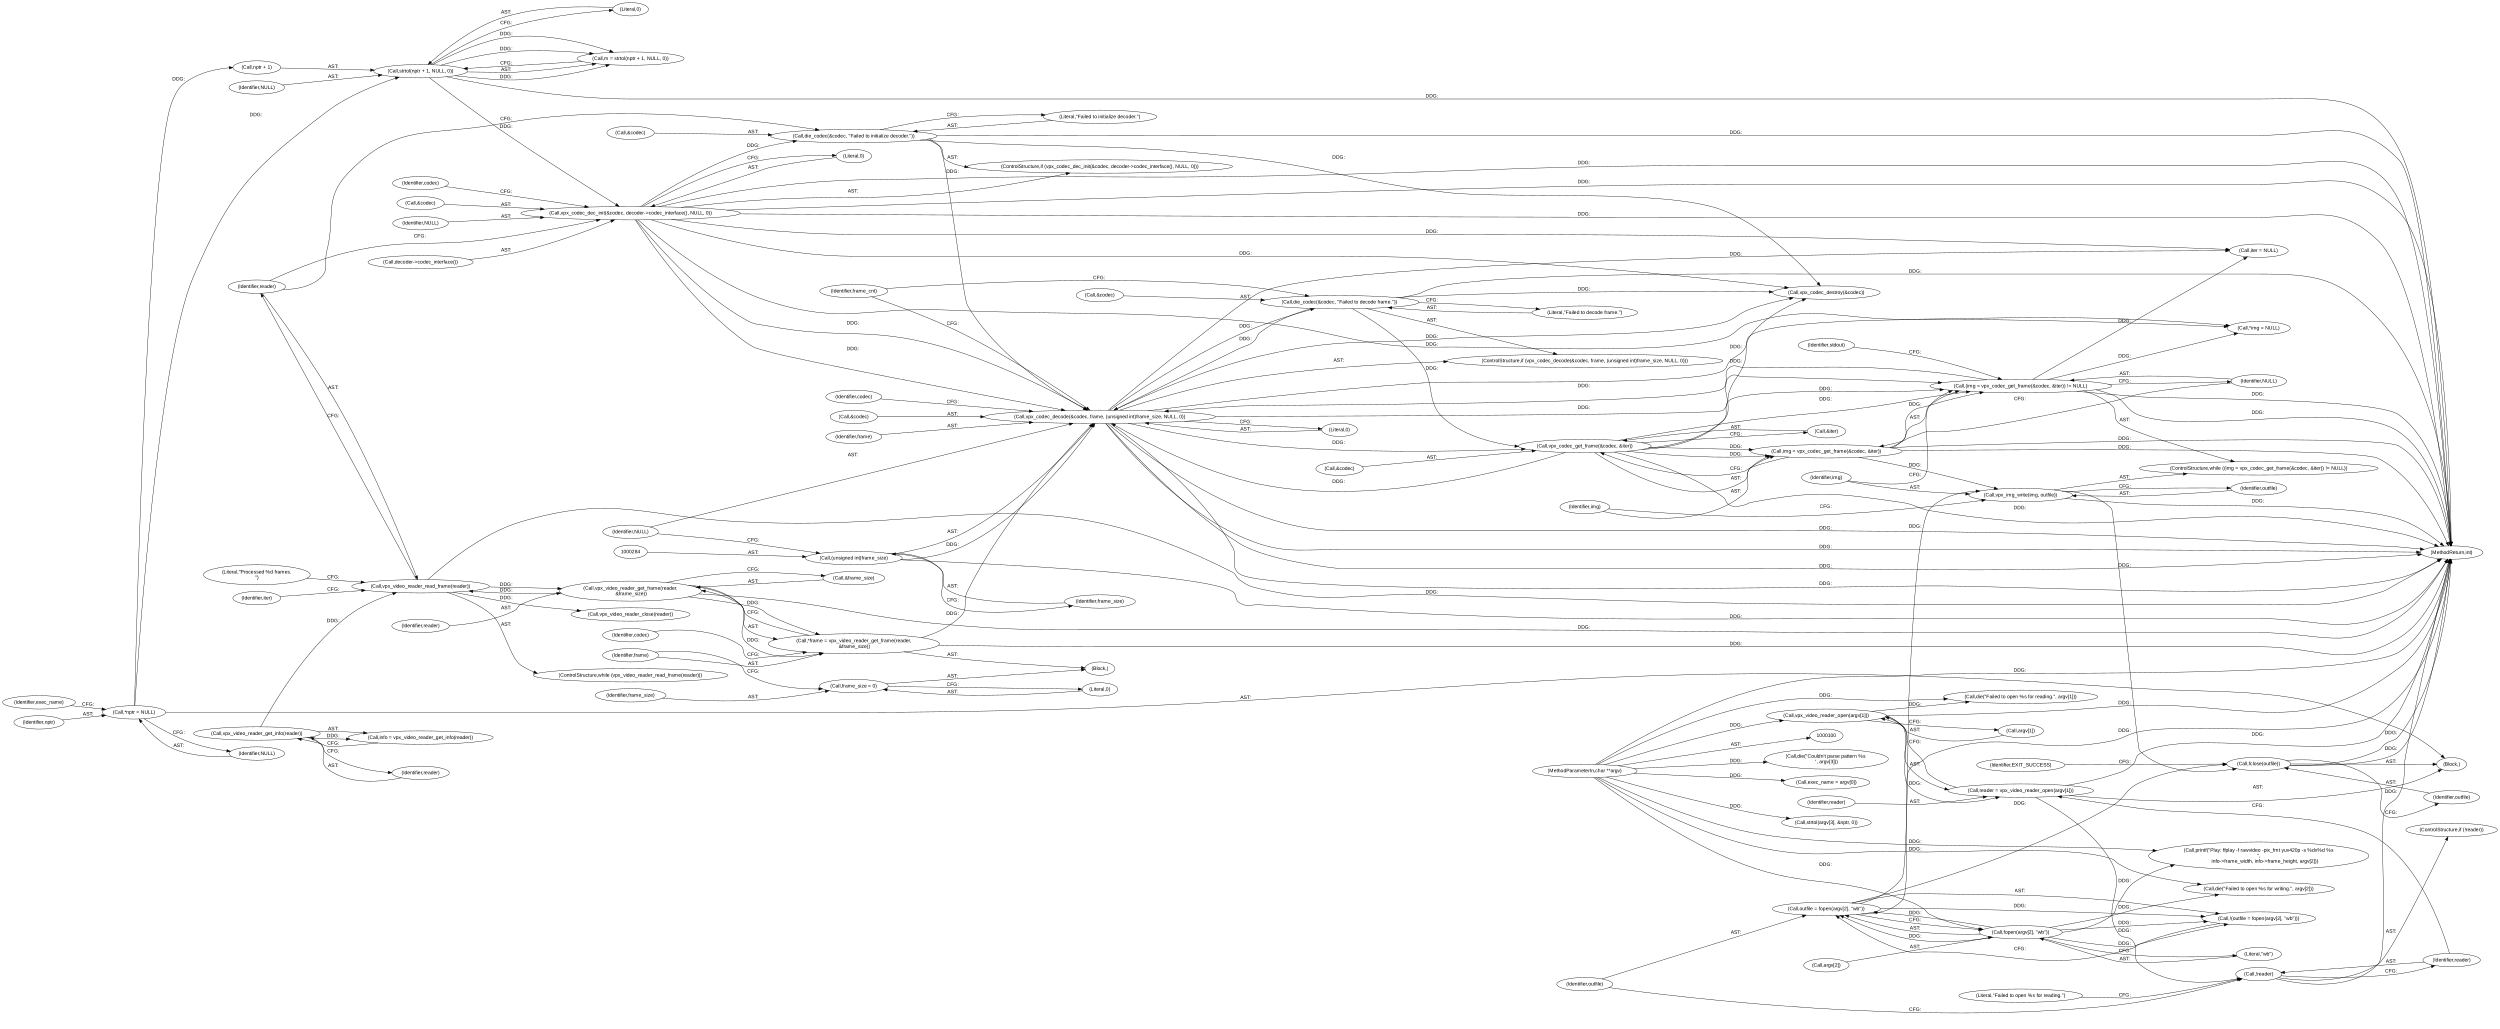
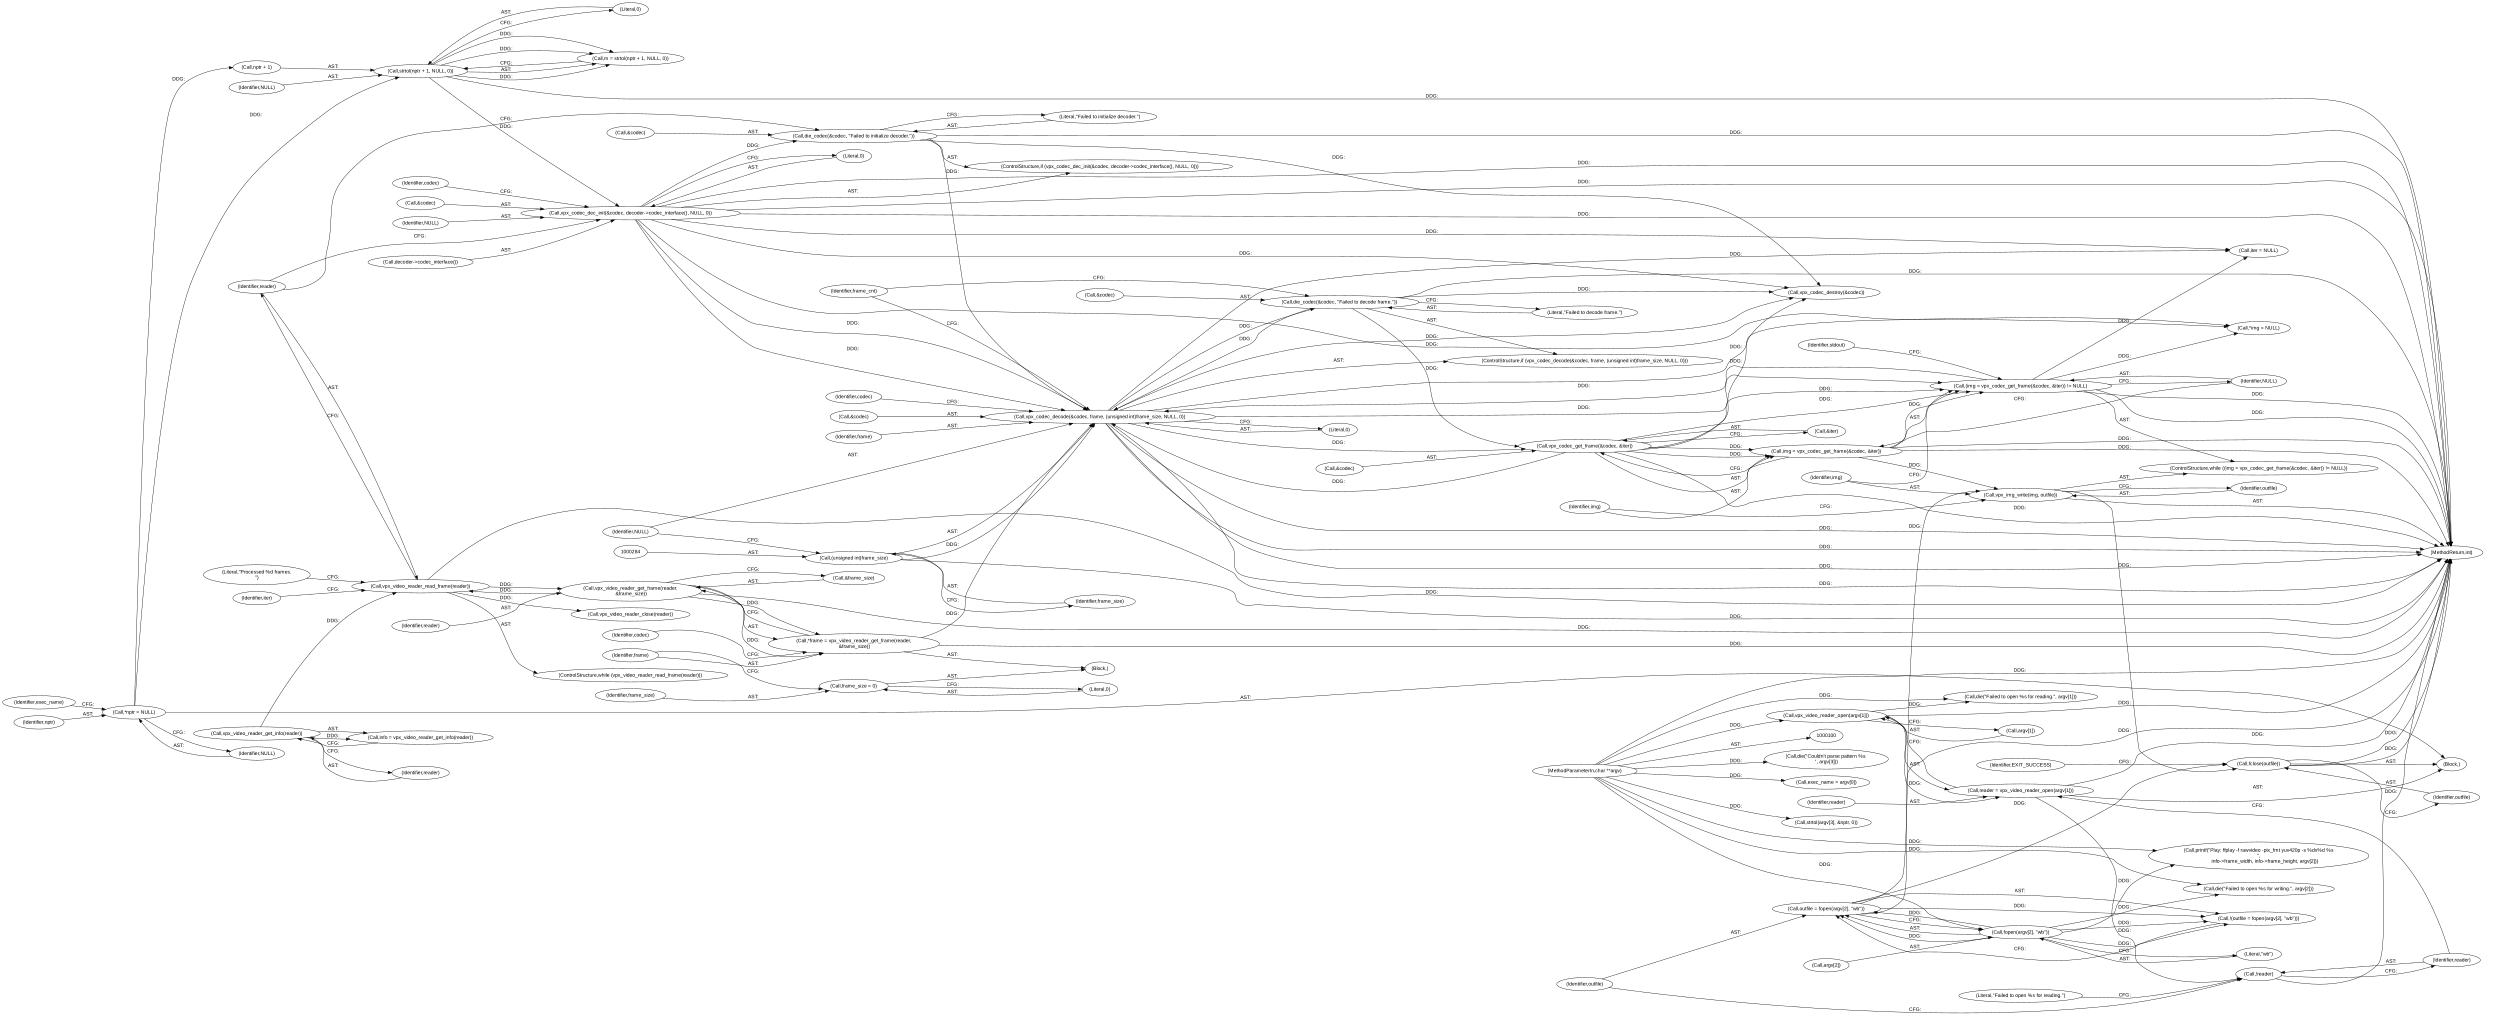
  digraph {
    fontname="Liberation Sans"
    rankdir=LR
    node [fontname="Liberation Sans"]
    edge [fontname="Liberation Sans"]
    n1 [label="(Call,fclose(outfile))"]
    n2 [label="(Identifier,outfile)"]
    n3 [label="(MethodReturn,int)"]
    n4 [label="(Block,)"]
    n5 [label="(Call,outfile = fopen(argv[2], \"wb\"))"]
    n6 [label="(Call,fopen(argv[2], \"wb\"))"]
    n7 [label="(Call,vpx_img_write(img, outfile))"]
    n8 [label="(Call,!(outfile = fopen(argv[2], \"wb\")))"]
    n9 [label="(Literal,\"wb\")"]
    n10 [label="(Call,die(\"Failed to open %s for writing.\", argv[2]))"]
    n11 [label="(Call,printf(\"Play: ffplay -f rawvideo -pix_fmt yuv420p -s %dx%d %s\n\",\n         info->frame_width, info->frame_height, argv[2]))"]
    n12 [label="(ControlStructure,while ((img = vpx_codec_get_frame(&codec, &iter)) != NULL))"]
    n13 [label="(Identifier,outfile)"]
    n14 [label="(MethodParameterIn,char **argv)"]
    n15 [label="(Call,vpx_video_reader_open(argv[1]))"]
    n16 [label="(Call,die(\"Couldn't parse pattern %s.\n\", argv[3]))"]
    n17 [label="(Call,exec_name = argv[0])"]
    n18 [label="(Call,die(\"Failed to open %s for reading.\", argv[1]))"]
    n19 [label="(Call,strtol(argv[3], &nptr, 0))"]
    1000100
    n21 [label="(Call,reader = vpx_video_reader_open(argv[1]))"]
    n22 [label="(Call,argv[1])"]
    n23 [label="(Call,img = vpx_codec_get_frame(&codec, &iter))"]
    n24 [label="(Call,vpx_codec_get_frame(&codec, &iter))"]
    n25 [label="(Call,(img = vpx_codec_get_frame(&codec, &iter)) != NULL)"]
    n26 [label="(Call,vpx_codec_decode(&codec, frame, (unsigned int)frame_size, NULL, 0))"]
    n27 [label="(Call,&iter)"]
    n28 [label="(Call,vpx_codec_destroy(&codec))"]
    n29 [label="(Call,*img = NULL)"]
    n30 [label="(Call,iter = NULL)"]
    n31 [label="(Identifier,NULL)"]
    n32 [label="(Call,die_codec(&codec, \"Failed to decode frame.\"))"]
    n33 [label="(Literal,0)"]
    n34 [label="(ControlStructure,if (vpx_codec_decode(&codec, frame, (unsigned int)frame_size, NULL, 0)))"]
    n35 [label="(Literal,\"Failed to decode frame.\")"]
    n36 [label="(Call,die_codec(&codec, \"Failed to initialize decoder.\"))"]
    n37 [label="(Literal,\"Failed to initialize decoder.\")"]
    n38 [label="(ControlStructure,if (vpx_codec_dec_init(&codec, decoder->codec_interface(), NULL, 0)))"]
    n39 [label="(Call,vpx_codec_dec_init(&codec, decoder->codec_interface(), NULL, 0))"]
    n40 [label="(Literal,0)"]
    n41 [label="(Call,strtol(nptr + 1, NULL, 0))"]
    n42 [label="(Call,m = strtol(nptr + 1, NULL, 0))"]
    n43 [label="(Literal,0)"]
    n44 [label="(Call,*nptr = NULL)"]
    n45 [label="(Identifier,NULL)"]
    n46 [label="(Call,nptr + 1)"]
    n47 [label="(Call,*frame = vpx_video_reader_get_frame(reader,\n &frame_size))"]
    n48 [label="(Call,vpx_video_reader_get_frame(reader,\n &frame_size))"]
    n49 [label="(Block,)"]
    n50 [label="(Call,vpx_video_reader_read_frame(reader))"]
    n51 [label="(Call,&frame_size)"]
    n52 [label="(Call,vpx_video_reader_close(reader))"]
    n53 [label="(ControlStructure,while (vpx_video_reader_read_frame(reader)))"]
    n54 [label="(Identifier,reader)"]
    n55 [label="(Call,vpx_video_reader_get_info(reader))"]
    n56 [label="(Call,info = vpx_video_reader_get_info(reader))"]
    n57 [label="(Identifier,reader)"]
    n58 [label="(Call,!reader)"]
    n59 [label="(Identifier,reader)"]
-   n60 [label="(ControlStructure,if (!reader))"]
    n61 [label="(Call,(unsigned int)frame_size)"]
    n62 [label="(Identifier,frame_size)"]
    n63 [label="(Call,frame_size = 0)"]
    n64 [label="(Literal,0)"]
    n65 [label="(Identifier,img)"]
    n66 [label="(Call,&codec)"]
    n67 [label="(Identifier,frame_cnt)"]
    n68 [label="(Call,&codec)"]
    n69 [label="(Literal,\"Processed %d frames.\n\")"]
    n70 [label="(Identifier,NULL)"]
    n71 [label="(Identifier,codec)"]
    n72 [label="(Identifier,exec_name)"]
    n73 [label="(Identifier,outfile)"]
    n74 [label="(Call,&codec)"]
    n75 [label="(Identifier,NULL)"]
    n76 [label="(Identifier,reader)"]
    n77 [label="(Identifier,frame)"]
    n78 [label="(Identifier,NULL)"]
    n79 [label="(Literal,\"Failed to open %s for reading.\")"]
    n80 [label="(Identifier,img)"]
    n81 [label="(Identifier,frame)"]
    n82 [label="(Identifier,codec)"]
    n83 [label="(Call,argv[2])"]
    n84 [label="(Call,decoder->codec_interface())"]
    n85 [label="(Identifier,iter)"]
    n86 [label="(Identifier,codec)"]
    n87 [label="(Identifier,stdout)"]
    n88 [label="(Identifier,EXIT_SUCCESS)"]
    n89 [label="(Identifier,reader)"]
    n90 [label="(Identifier,nptr)"]
    n91 [label="(Call,&codec)"]
    n92 [label="(Identifier,frame_size)"]
    n93 [label="(Call,&codec)"]
    1000284
    n1 -> n2 [label="CFG: "]
    n1 -> n3 [label="DDG: "]
    n1 -> n3 [label="DDG: "]
    n1 -> n4 [label="AST: "]
    n2 -> n1 [label="AST: "]
    n5 -> n1 [label="DDG: "]
    n5 -> n3 [label="DDG: "]
    n5 -> n6 [label="CFG: "]
    n5 -> n7 [label="DDG: "]
    n5 -> n8 [label="AST: "]
    n5 -> n8 [label="DDG: "]
    n6 -> n5 [label="AST: "]
    n6 -> n5 [label="DDG: "]
    n6 -> n5 [label="DDG: "]
    n6 -> n8 [label="DDG: "]
    n6 -> n8 [label="DDG: "]
    n6 -> n9 [label="CFG: "]
    n6 -> n10 [label="DDG: "]
    n6 -> n11 [label="DDG: "]
    n7 -> n1 [label="DDG: "]
-   n7 -> n3 [label="DDG: "]
+   n7 -> n3 [label="AST: "]
    n7 -> n12 [label="AST: "]
    n7 -> n13 [label="CFG: "]
    n8 -> n5 [label="CFG: "]
    n9 -> n6 [label="AST: "]
    n13 -> n7 [label="AST: "]
    n14 -> n3 [label="DDG: "]
    n14 -> n6 [label="DDG: "]
    n14 -> n10 [label="DDG: "]
    n14 -> n11 [label="DDG: "]
    n14 -> n15 [label="DDG: "]
    n14 -> n16 [label="DDG: "]
    n14 -> n17 [label="DDG: "]
    n14 -> n18 [label="DDG: "]
    n14 -> n19 [label="DDG: "]
    n14 -> 1000100 [label="AST: "]
    n15 -> n3 [label="DDG: "]
    n15 -> n18 [label="DDG: "]
    n15 -> n21 [label="AST: "]
    n15 -> n21 [label="DDG: "]
    n15 -> n22 [label="CFG: "]
    n21 -> n3 [label="DDG: "]
    n21 -> n4 [label="AST: "]
    n21 -> n15 [label="CFG: "]
    n21 -> n58 [label="DDG: "]
    n22 -> n15 [label="AST: "]
    n23 -> n3 [label="DDG: "]
    n23 -> n3 [label="DDG: "]
    n23 -> n7 [label="DDG: "]
    n23 -> n24 [label="CFG: "]
    n23 -> n25 [label="AST: "]
    n23 -> n25 [label="DDG: "]
    n24 -> n3 [label="DDG: "]
    n24 -> n23 [label="AST: "]
    n24 -> n23 [label="DDG: "]
    n24 -> n23 [label="DDG: "]
    n24 -> n25 [label="DDG: "]
    n24 -> n25 [label="DDG: "]
    n24 -> n26 [label="DDG: "]
    n24 -> n27 [label="CFG: "]
    n24 -> n28 [label="DDG: "]
    n25 -> n3 [label="DDG: "]
    n25 -> n3 [label="DDG: "]
    n25 -> n12 [label="AST: "]
    n25 -> n26 [label="DDG: "]
    n25 -> n29 [label="DDG: "]
    n25 -> n30 [label="DDG: "]
    n25 -> n31 [label="CFG: "]
    n26 -> n3 [label="DDG: "]
    n26 -> n3 [label="DDG: "]
    n26 -> n3 [label="DDG: "]
    n26 -> n3 [label="DDG: "]
    n26 -> n24 [label="DDG: "]
    n26 -> n25 [label="DDG: "]
    n26 -> n28 [label="DDG: "]
    n26 -> n29 [label="DDG: "]
    n26 -> n30 [label="DDG: "]
    n26 -> n32 [label="DDG: "]
    n26 -> n33 [label="CFG: "]
    n26 -> n34 [label="AST: "]
    n27 -> n24 [label="AST: "]
    n31 -> n23 [label="CFG: "]
    n31 -> n25 [label="AST: "]
    n32 -> n3 [label="DDG: "]
    n32 -> n24 [label="DDG: "]
    n32 -> n26 [label="DDG: "]
    n32 -> n28 [label="DDG: "]
    n32 -> n34 [label="AST: "]
    n32 -> n35 [label="CFG: "]
    n33 -> n26 [label="AST: "]
    n35 -> n32 [label="AST: "]
    n36 -> n3 [label="DDG: "]
    n36 -> n26 [label="DDG: "]
    n36 -> n28 [label="DDG: "]
    n36 -> n37 [label="CFG: "]
    n36 -> n38 [label="AST: "]
    n37 -> n36 [label="AST: "]
    n39 -> n3 [label="DDG: "]
    n39 -> n3 [label="DDG: "]
    n39 -> n3 [label="DDG: "]
    n39 -> n26 [label="DDG: "]
    n39 -> n26 [label="DDG: "]
    n39 -> n28 [label="DDG: "]
    n39 -> n29 [label="DDG: "]
    n39 -> n30 [label="DDG: "]
    n39 -> n36 [label="DDG: "]
    n39 -> n38 [label="AST: "]
    n39 -> n40 [label="CFG: "]
    n40 -> n39 [label="AST: "]
    n41 -> n3 [label="DDG: "]
    n41 -> n39 [label="DDG: "]
    n41 -> n42 [label="AST: "]
    n41 -> n42 [label="DDG: "]
    n41 -> n42 [label="DDG: "]
    n41 -> n42 [label="DDG: "]
    n41 -> n43 [label="CFG: "]
    n42 -> n41 [label="CFG: "]
    n43 -> n41 [label="AST: "]
    n44 -> n4 [label="AST: "]
    n44 -> n41 [label="DDG: "]
    n44 -> n45 [label="CFG: "]
    n44 -> n46 [label="DDG: "]
    n45 -> n44 [label="AST: "]
    n46 -> n41 [label="AST: "]
    n47 -> n3 [label="DDG: "]
    n47 -> n26 [label="DDG: "]
    n47 -> n48 [label="CFG: "]
    n47 -> n49 [label="AST: "]
    n48 -> n3 [label="DDG: "]
    n48 -> n47 [label="AST: "]
    n48 -> n47 [label="DDG: "]
    n48 -> n47 [label="DDG: "]
    n48 -> n50 [label="DDG: "]
    n48 -> n51 [label="CFG: "]
    n50 -> n3 [label="DDG: "]
    n50 -> n48 [label="DDG: "]
    n50 -> n52 [label="DDG: "]
    n50 -> n53 [label="AST: "]
    n50 -> n54 [label="CFG: "]
    n51 -> n48 [label="AST: "]
    n54 -> n36 [label="CFG: "]
    n54 -> n39 [label="CFG: "]
    n54 -> n50 [label="AST: "]
    n55 -> n50 [label="DDG: "]
    n55 -> n56 [label="AST: "]
    n55 -> n56 [label="DDG: "]
    n55 -> n57 [label="CFG: "]
    n56 -> n55 [label="CFG: "]
    n57 -> n55 [label="AST: "]
    n58 -> n3 [label="DDG: "]
    n58 -> n59 [label="CFG: "]
-   n58 -> n60 [label="AST: "]
    n59 -> n21 [label="CFG: "]
    n59 -> n58 [label="AST: "]
    n61 -> n3 [label="DDG: "]
    n61 -> n26 [label="AST: "]
    n61 -> n26 [label="DDG: "]
    n61 -> n62 [label="CFG: "]
    n62 -> n61 [label="AST: "]
    n63 -> n49 [label="AST: "]
    n63 -> n64 [label="CFG: "]
    n64 -> n63 [label="AST: "]
    n65 -> n7 [label="AST: "]
    n65 -> n25 [label="CFG: "]
    n66 -> n36 [label="AST: "]
    n67 -> n26 [label="CFG: "]
    n67 -> n32 [label="CFG: "]
    n68 -> n32 [label="AST: "]
    n69 -> n50 [label="CFG: "]
    n70 -> n41 [label="AST: "]
    n71 -> n26 [label="CFG: "]
    n72 -> n44 [label="CFG: "]
    n73 -> n5 [label="AST: "]
    n73 -> n58 [label="CFG: "]
    n74 -> n26 [label="AST: "]
    n75 -> n39 [label="AST: "]
    n76 -> n48 [label="AST: "]
    n77 -> n26 [label="AST: "]
    n78 -> n26 [label="AST: "]
    n78 -> n61 [label="CFG: "]
    n79 -> n58 [label="CFG: "]
    n80 -> n7 [label="CFG: "]
    n80 -> n23 [label="AST: "]
    n81 -> n47 [label="AST: "]
    n81 -> n63 [label="CFG: "]
    n82 -> n47 [label="CFG: "]
    n83 -> n6 [label="AST: "]
    n84 -> n39 [label="AST: "]
    n85 -> n50 [label="CFG: "]
    n86 -> n39 [label="CFG: "]
    n87 -> n25 [label="CFG: "]
    n88 -> n1 [label="CFG: "]
    n89 -> n21 [label="AST: "]
    n90 -> n44 [label="AST: "]
    n91 -> n39 [label="AST: "]
    n92 -> n63 [label="AST: "]
    n93 -> n24 [label="AST: "]
    1000284 -> n61 [label="AST: "]
  }
